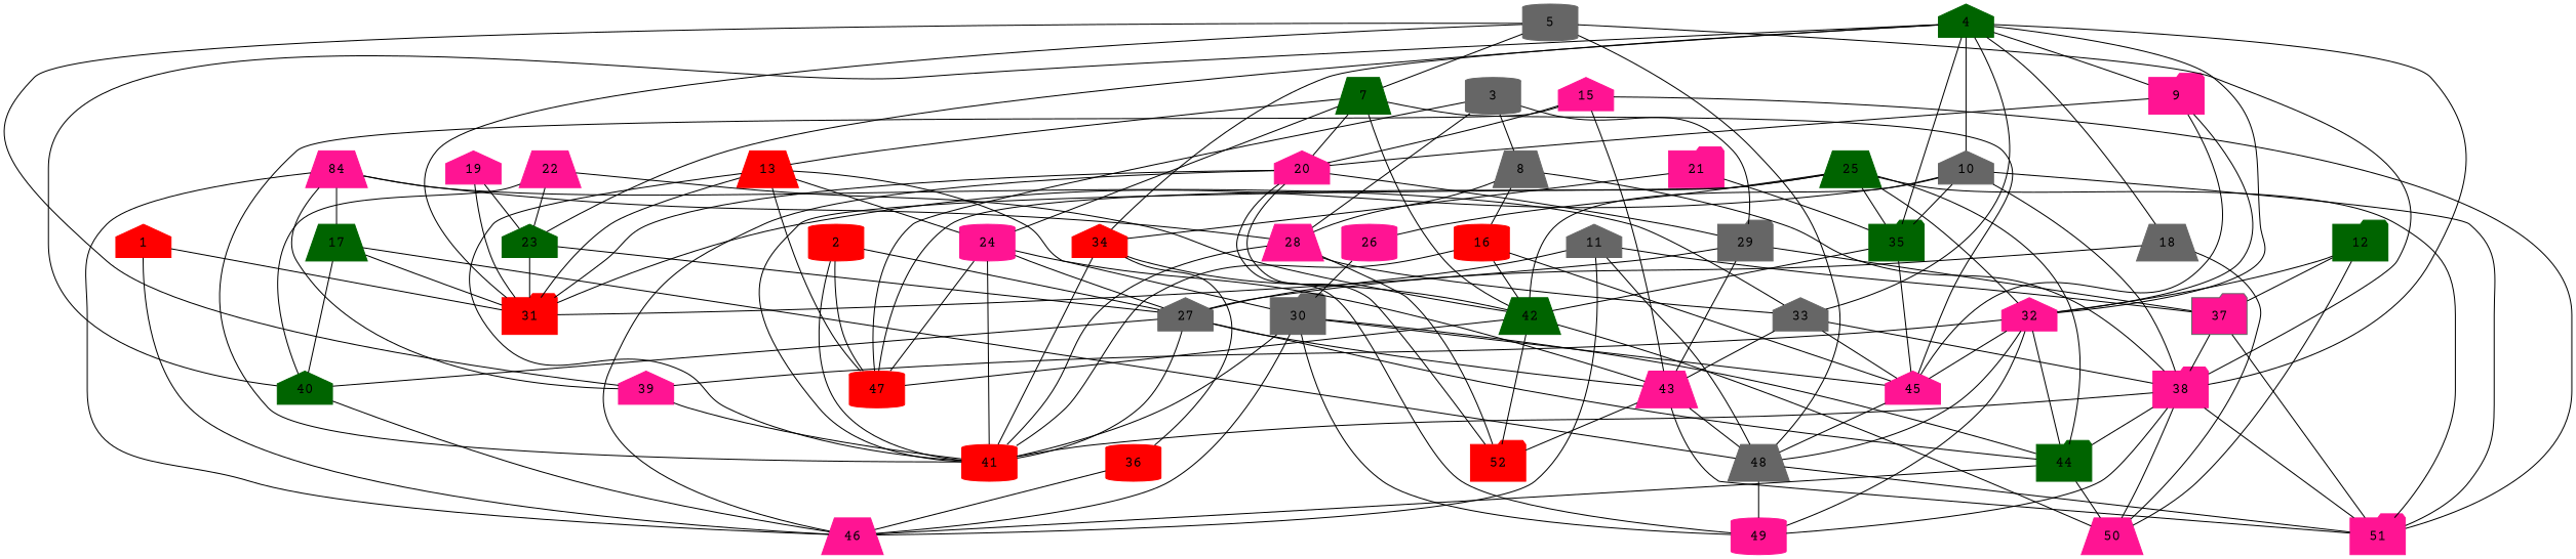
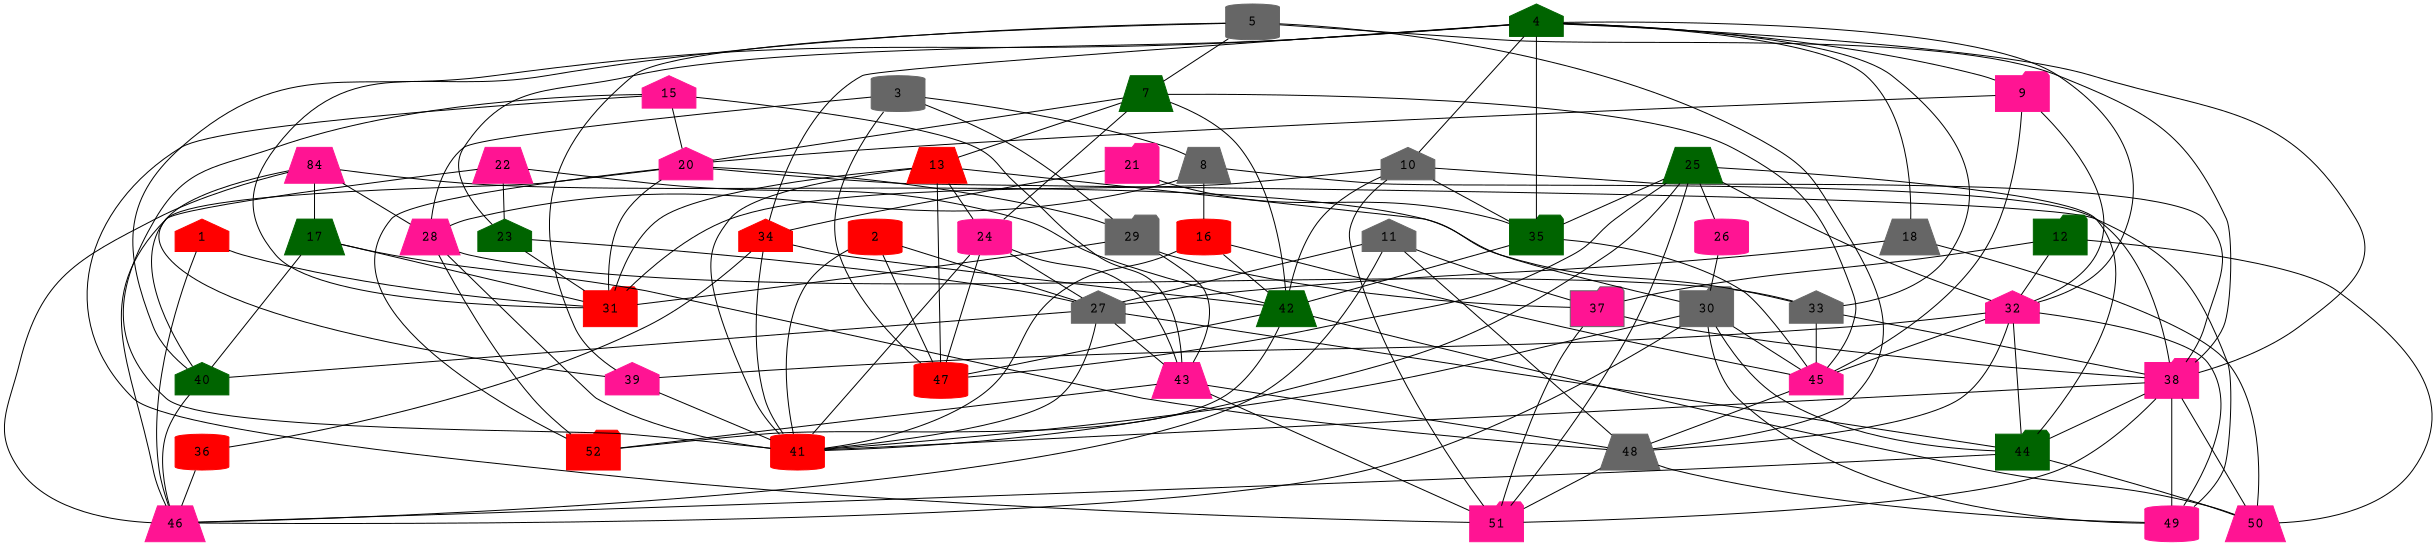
  graph {
    fontname="Courier Prime"
    node [color=deeppink fontname="Courier Prime" shape=house style=filled]
    edge [fontname="Courier Prime" weight=1.0]
    1 [color=red]
    31 [color=red shape=folder]
    46 [shape=trapezium]
    2 [color=red shape=cylinder]
    27 [color=gray40]
    41 [color=red shape=cylinder]
    47 [color=red shape=cylinder]
    40 [color=darkgreen]
    43 [shape=trapezium]
    44 [color=darkgreen shape=folder]
    3 [color=gray40 shape=cylinder]
    8 [color=gray40 shape=trapezium]
    28 [shape=trapezium]
    29 [color=gray40 shape=folder]
    38 [shape=folder]
    16 [color=red shape=cylinder]
    33 [color=gray40]
    52 [color=red shape=folder]
    37 [color=gray40 fillcolor=deeppink shape=folder]
    4 [color=darkgreen]
    9 [shape=folder]
    10 [color=gray40]
    18 [color=gray40 shape=trapezium]
    23 [color=darkgreen]
    32
    34 [color=red]
    35 [color=darkgreen shape=folder]
    20
    45
    42 [color=darkgreen shape=trapezium]
    51 [shape=folder]
    50 [shape=trapezium]
    39
    48 [color=gray40 shape=trapezium]
    49 [shape=cylinder]
    36 [color=red shape=cylinder]
    5 [color=gray40 shape=cylinder]
    7 [color=darkgreen shape=trapezium]
    13 [color=red shape=trapezium]
    24 [shape=cylinder]
    11 [color=gray40]
    30 [color=gray40 shape=folder]
    12 [color=darkgreen shape=folder]
    n44 [label=84 shape=trapezium]
    17 [color=darkgreen shape=trapezium]
    15
-   19
    21 [shape=folder]
    22 [shape=trapezium]
    25 [color=darkgreen shape=trapezium]
    26 [shape=cylinder]
    1 -- 31
    1 -- 46
    2 -- 27
    2 -- 41
    2 -- 47
    27 -- 41
    27 -- 40
    27 -- 43
    27 -- 44
    40 -- 46
    43 -- 52
    43 -- 51
    43 -- 48
    44 -- 46
    44 -- 50
    3 -- 47
    3 -- 8
    3 -- 28
    3 -- 29
    8 -- 28
    8 -- 38
    8 -- 16
    28 -- 41
    28 -- 33
    28 -- 52
    29 -- 31
    29 -- 43 [weight=2.0]
    29 -- 37
    38 -- 41
    38 -- 44
    38 -- 51
    38 -- 50
    38 -- 49
    16 -- 41
    16 -- 45
    16 -- 42
-   33 -- 43
    33 -- 38
    33 -- 45
    37 -- 38
    37 -- 51
    4 -- 40 [weight=2.0]
    4 -- 38
    4 -- 33
    4 -- 9
    4 -- 10
    4 -- 18
    4 -- 23
    4 -- 32
    4 -- 34
    4 -- 35
    9 -- 32
    9 -- 20
    9 -- 45
    10 -- 31
    10 -- 38
    10 -- 35
    10 -- 42
    10 -- 51
    18 -- 27
    18 -- 50
    23 -- 31
    23 -- 27
    32 -- 44
    32 -- 45
    32 -- 39
    32 -- 48
    32 -- 49
    34 -- 41
    34 -- 42
    34 -- 36
    35 -- 45
    35 -- 42
    20 -- 31
    20 -- 46
    20 -- 29
    20 -- 52
    20 -- 49
    45 -- 48
    42 -- 47
    42 -- 52
    42 -- 50 [weight=2.0]
    39 -- 41
    48 -- 51
    48 -- 49
    36 -- 46
    5 -- 31
    5 -- 38 [weight=2.0]
    5 -- 39
    5 -- 48
    5 -- 7
    7 -- 20
    7 -- 45
    7 -- 42
    7 -- 13
    7 -- 24
    13 -- 31
    13 -- 41
    13 -- 47
    13 -- 24
    13 -- 30
    24 -- 27
    24 -- 41
    24 -- 47
    24 -- 43
    11 -- 46
    11 -- 27
    11 -- 37
    11 -- 48
    30 -- 46
    30 -- 41
    30 -- 44
    30 -- 45
    30 -- 49
    12 -- 37
    12 -- 32
    12 -- 50
    n44 -- 46
    n44 -- 28
    n44 -- 33
    n44 -- 39
    n44 -- 17
    17 -- 31
    17 -- 40
    17 -- 48
    15 -- 41
    15 -- 43
    15 -- 20
    15 -- 51
-   19 -- 31
-   19 -- 23
    21 -- 34
    21 -- 35
    22 -- 40
    22 -- 23
    22 -- 42
    25 -- 41
    25 -- 47
    25 -- 44
    25 -- 32 [weight=2.0]
    25 -- 35
    25 -- 51
    25 -- 26
    26 -- 30
  }
